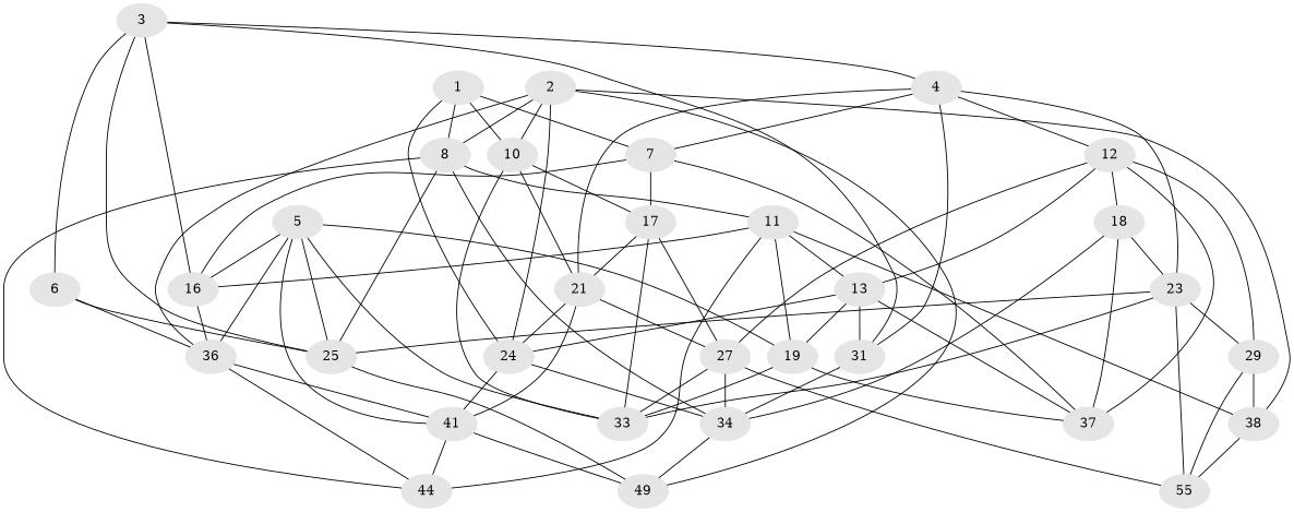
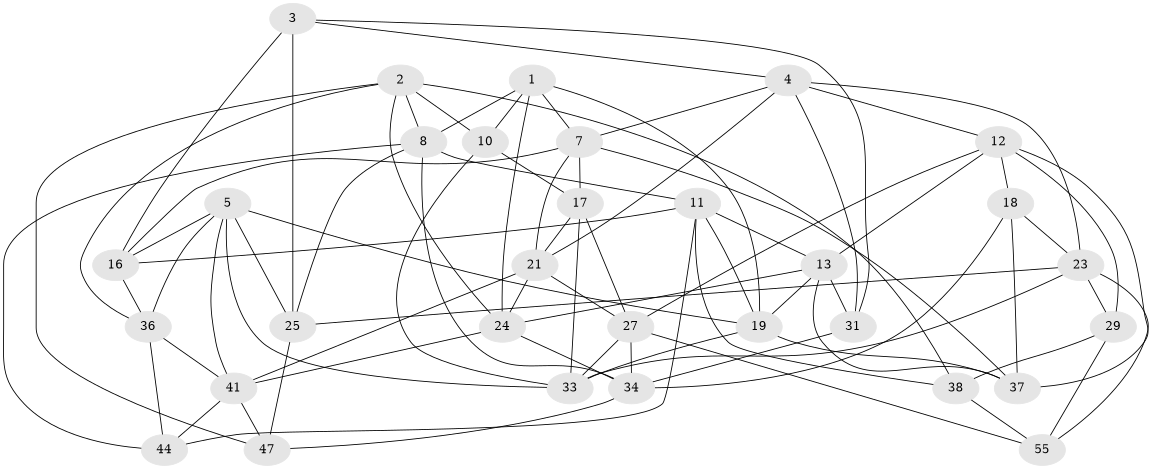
  graph {
    node [color=gray90 style=filled]
    8 [super="+14"]
    25 [super="+42"]
    11 [super="+30"]
    34 [super="+54"]
    44
    1
    10 [super="+50"]
    19 [super="+48"]
    24 [super="+47"]
    7 [super="+9"]
    33 [super="+39"]
    17 [super="+22"]
    37 [super="+52"]
    41 [super="+46"]
    2 [super="+15"]
    36 [super="+45"]
-   49
+   49 [label=47]
    38
    3 [super="+28"]
    4 [super="+26"]
-   6
    16 [super="+53"]
    31
    12 [super="+43"]
    21 [super="+56"]
    23 [super="+51"]
    29 [super="+40"]
    13 [super="+20"]
    18
    27 [super="+35"]
    55
    5 [super="+32"]
    8 -- 25
    8 -- 11
    8 -- 34
    8 -- 44
    25 -- 49
    11 -- 44
    11 -- 19
    11 -- 38
    11 -- 16
    11 -- 13
    34 -- 49
    1 -- 8
    1 -- 10
+   1 -- 19
    1 -- 24
    1 -- 7
    10 -- 33
    10 -- 17 [weight=2]
    19 -- 33
    19 -- 37
    24 -- 34
    24 -- 41
    7 -- 17
    7 -- 37
    7 -- 16
-   10 -- 21
+   7 -- 21
    17 -- 33
    17 -- 21
    17 -- 27
    41 -- 44
    41 -- 49
    2 -- 8
    2 -- 10
    2 -- 24
    2 -- 36
    2 -- 49
    2 -- 38
    36 -- 44
    36 -- 41
    38 -- 55
    3 -- 25
    3 -- 4
-   3 -- 6
    3 -- 16 [weight=2]
    3 -- 31
    4 -- 7
    4 -- 31
    4 -- 12
    4 -- 21
    4 -- 23
-   6 -- 25
-   6 -- 36
    16 -- 36
    31 -- 34
    12 -- 37
    12 -- 29
    12 -- 13
    12 -- 18
    12 -- 27
    21 -- 24
    21 -- 41
    21 -- 27
    23 -- 25
    23 -- 33
    23 -- 29
    23 -- 55
    29 -- 38 [weight=2]
    29 -- 55
    13 -- 19
    13 -- 24
    13 -- 37
    13 -- 31
    18 -- 34
    18 -- 37
    18 -- 23
    27 -- 34
    27 -- 33
    27 -- 55
    5 -- 25
    5 -- 19
    5 -- 33
    5 -- 41
    5 -- 36
    5 -- 16
  }
